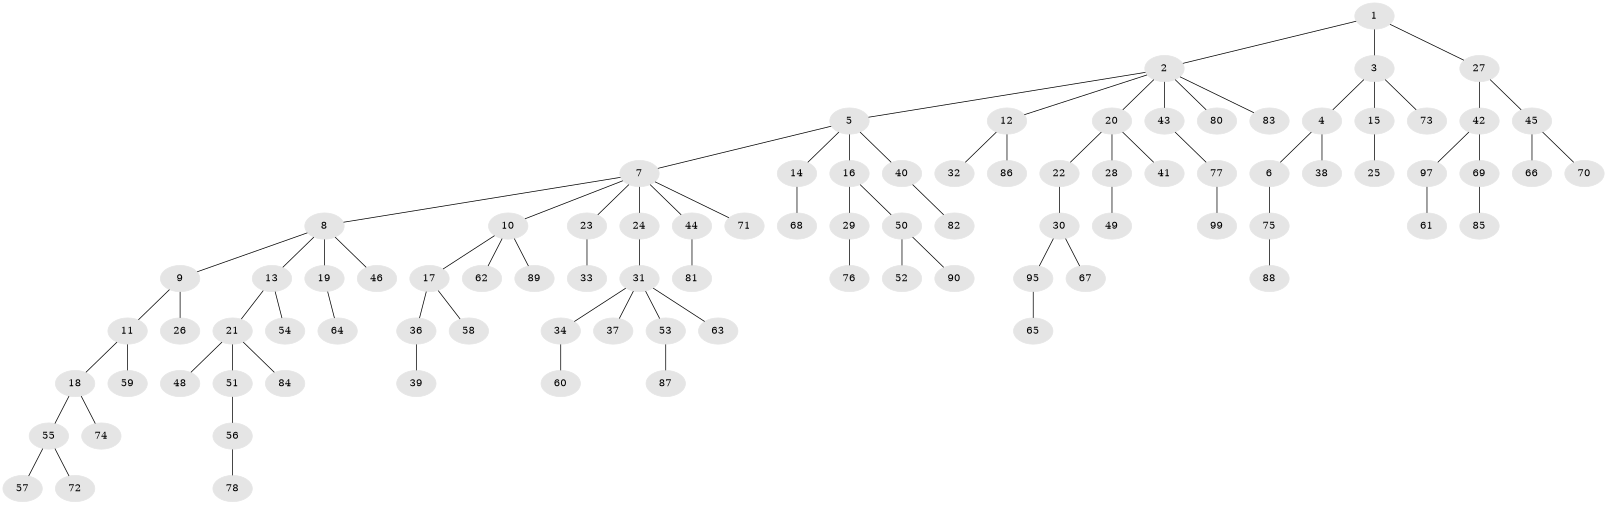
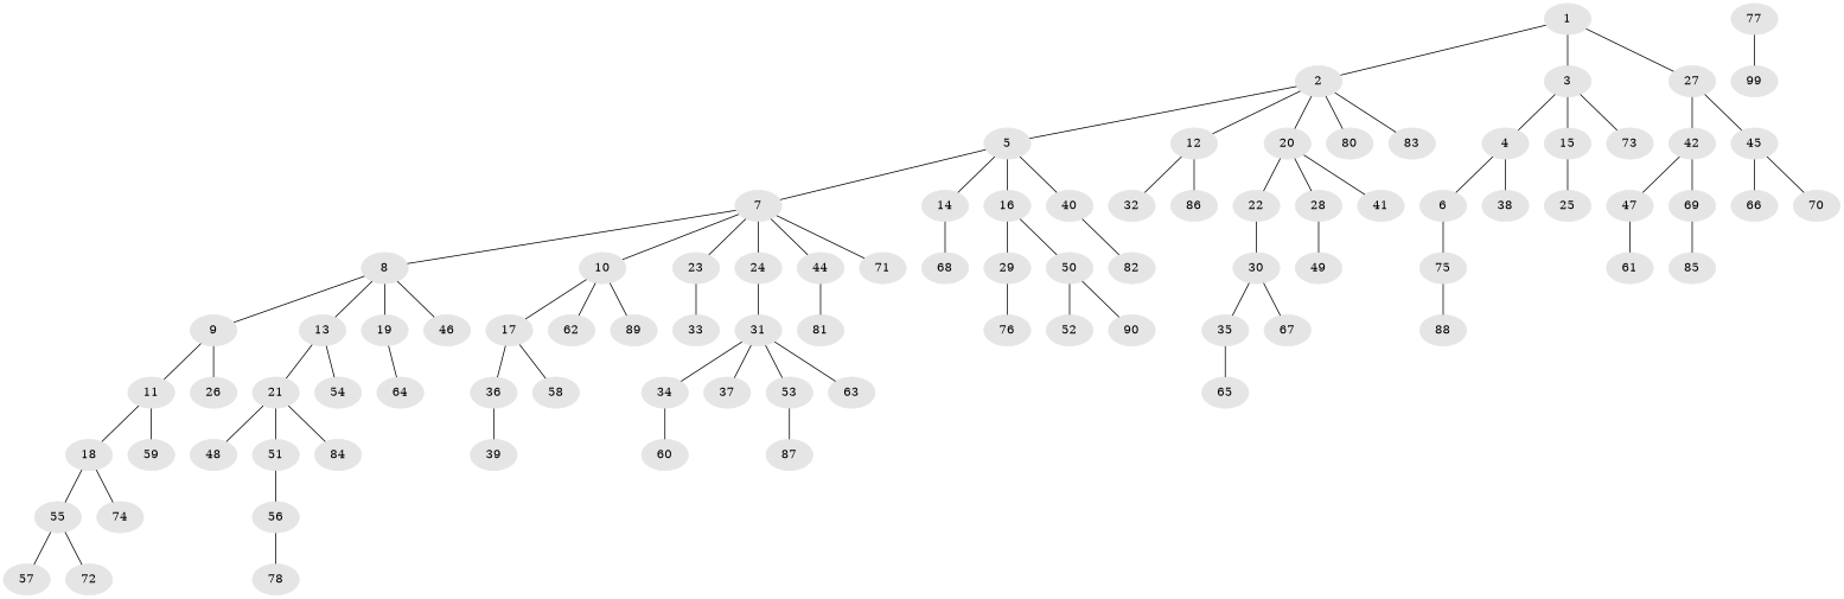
  graph {
    node [color=gray90 style=filled]
    1
    2
    3
    27
    5
    12
    20
-   43
    80
    83
    4
    15
    73
    42
    45
    7
    14
    16
    40
    32
    86
    22
    28
    41
    77
    6
    38
    25
    75
    8
    10
    23
    24
    44
    71
    68
    29
    50
    82
    88
    9
    13
    19
    46
    17
    62
    89
    33
    31
    81
    11
    26
    21
    54
    64
    18
    59
    36
    58
    55
    74
    48
    51
    84
    76
    52
    90
    39
    57
    72
    30
    49
    56
-   35 [label=95]
+   35
    67
    34
    37
    53
    63
-   47 [label=97]
+   47
    69
    66
    70
    65
    60
    87
    61
    85
    n89 [label=99]
    78
    1 -- 2
    1 -- 3
    1 -- 27
    2 -- 5
    2 -- 12
    2 -- 20
-   2 -- 43
    2 -- 80
    2 -- 83
    3 -- 4
    3 -- 15
    3 -- 73
    27 -- 42
    27 -- 45
    5 -- 7
    5 -- 14
    5 -- 16
    5 -- 40
    12 -- 32
    12 -- 86
    20 -- 22
    20 -- 28
    20 -- 41
-   43 -- 77
    4 -- 6
    4 -- 38
    15 -- 25
    42 -- 47
    42 -- 69
    45 -- 66
    45 -- 70
    7 -- 8
    7 -- 10
    7 -- 23
    7 -- 24
    7 -- 44
    7 -- 71
    14 -- 68
    16 -- 29
    16 -- 50
    40 -- 82
    22 -- 30
    28 -- 49
    77 -- n89
    6 -- 75
    75 -- 88
    8 -- 9
    8 -- 13
    8 -- 19
    8 -- 46
    10 -- 17
    10 -- 62
    10 -- 89
    23 -- 33
    24 -- 31
    44 -- 81
    29 -- 76
    50 -- 52
    50 -- 90
    9 -- 11
    9 -- 26
    13 -- 21
    13 -- 54
    19 -- 64
    17 -- 36
    17 -- 58
    31 -- 34
    31 -- 37
    31 -- 53
    31 -- 63
    11 -- 18
    11 -- 59
    21 -- 48
    21 -- 51
    21 -- 84
    18 -- 55
    18 -- 74
    36 -- 39
    55 -- 57
    55 -- 72
    51 -- 56
    30 -- 35
    30 -- 67
    56 -- 78
    35 -- 65
    34 -- 60
    53 -- 87
    47 -- 61
    69 -- 85
  }
